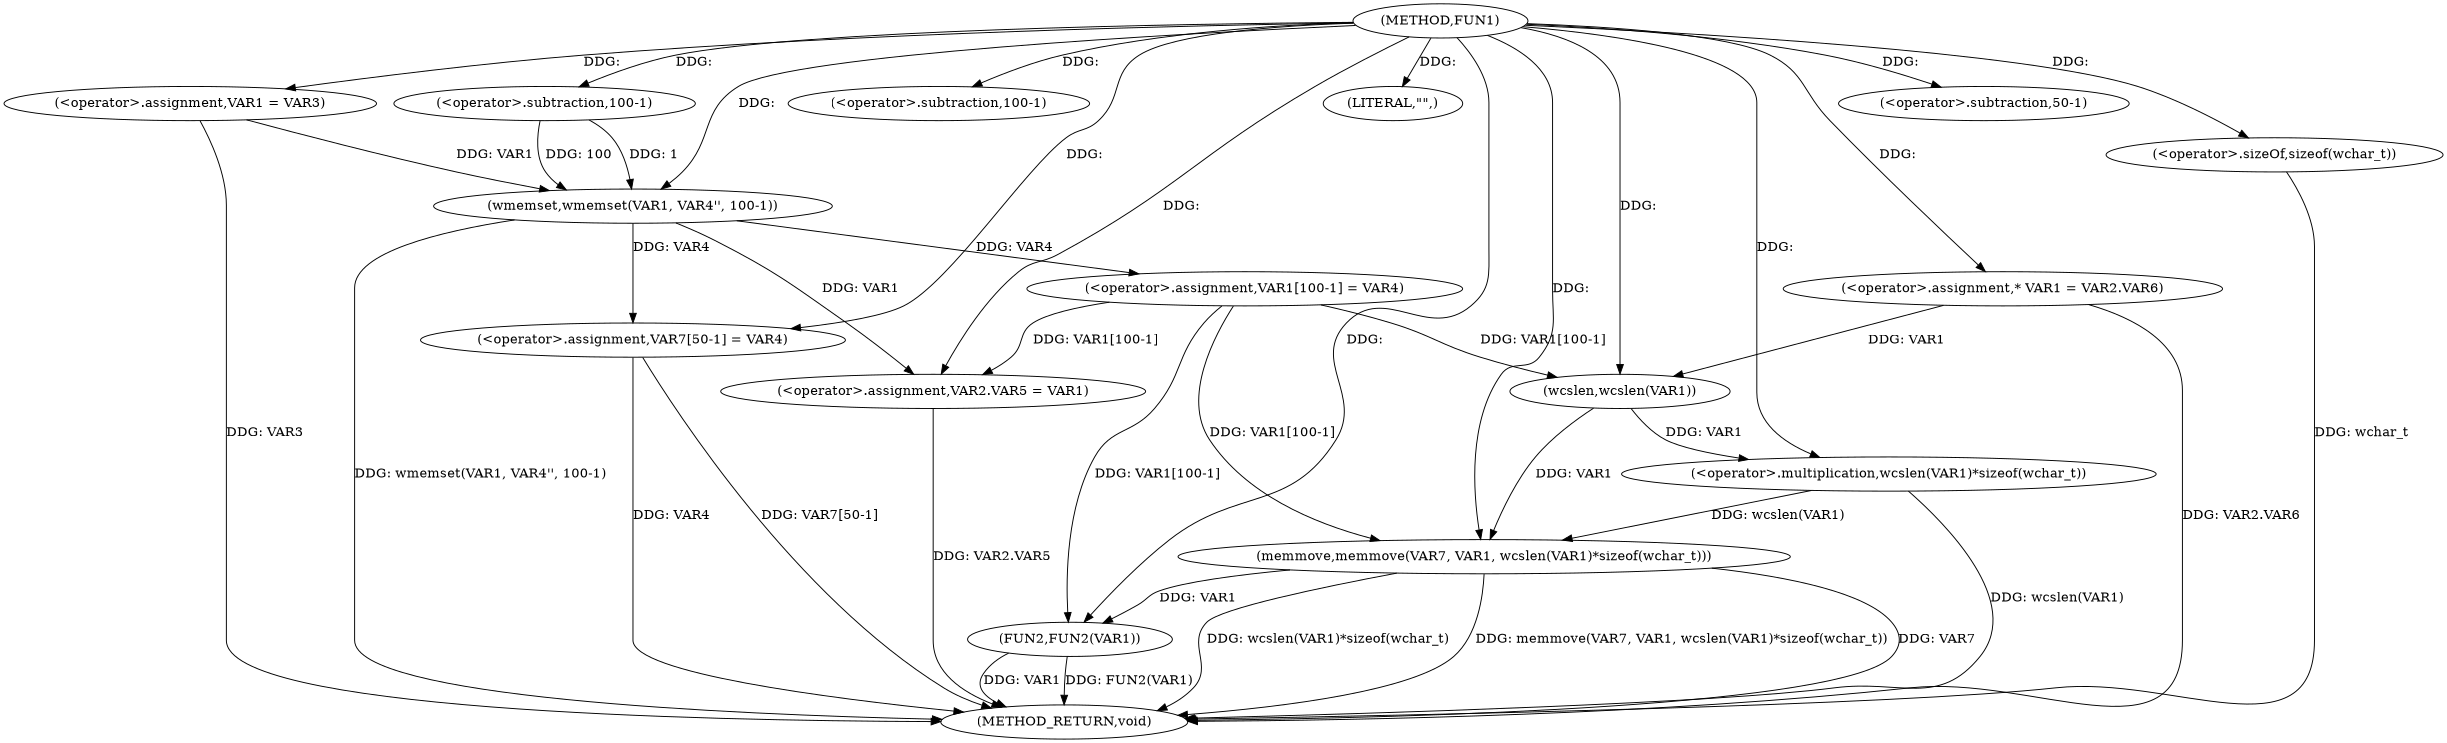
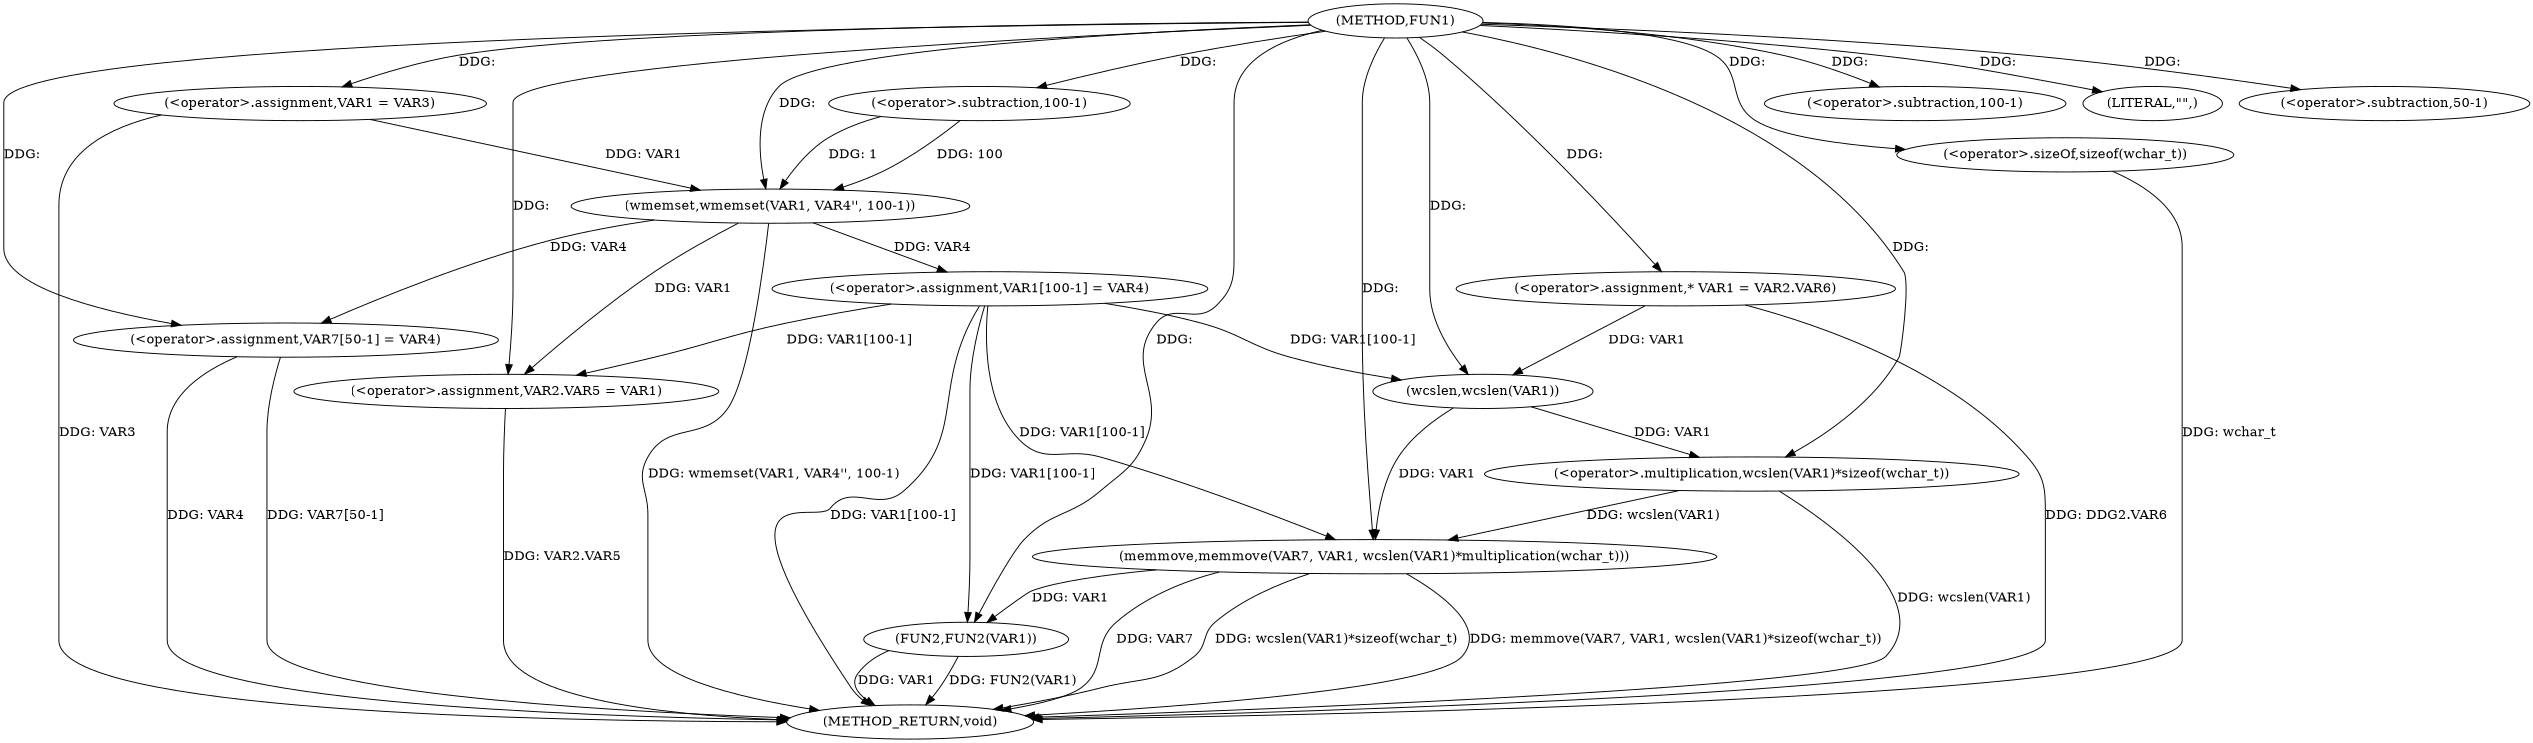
  digraph {
    n1 [label="(METHOD,FUN1)"]
    n2 [label="(<operator>.assignment,VAR1 = VAR3)"]
    n3 [label="(wmemset,wmemset(VAR1, VAR4'', 100-1))"]
    n4 [label="(<operator>.subtraction,100-1)"]
    n5 [label="(<operator>.subtraction,100-1)"]
    n6 [label="(<operator>.assignment,VAR2.VAR5 = VAR1)"]
    n7 [label="(<operator>.assignment,* VAR1 = VAR2.VAR6)"]
    n8 [label="(LITERAL,\"\",)"]
-   n9 [label="(memmove,memmove(VAR7, VAR1, wcslen(VAR1)*sizeof(wchar_t)))"]
+   n9 [label="(memmove,memmove(VAR7, VAR1, wcslen(VAR1)*multiplication(wchar_t)))"]
    n10 [label="(<operator>.multiplication,wcslen(VAR1)*sizeof(wchar_t))"]
    n11 [label="(wcslen,wcslen(VAR1))"]
    n12 [label="(<operator>.sizeOf,sizeof(wchar_t))"]
    n13 [label="(<operator>.assignment,VAR7[50-1] = VAR4)"]
    n14 [label="(<operator>.subtraction,50-1)"]
    n15 [label="(FUN2,FUN2(VAR1))"]
    n16 [label="(METHOD_RETURN,void)"]
    n17 [label="(<operator>.assignment,VAR1[100-1] = VAR4)"]
    n1 -> n2 [label="DDG: "]
    n1 -> n3 [label="DDG: "]
    n1 -> n4 [label="DDG: "]
    n1 -> n5 [label="DDG: "]
    n1 -> n6 [label="DDG: "]
    n1 -> n7 [label="DDG: "]
    n1 -> n8 [label="DDG: "]
    n1 -> n9 [label="DDG: "]
    n1 -> n10 [label="DDG: "]
    n1 -> n11 [label="DDG: "]
    n1 -> n12 [label="DDG: "]
    n1 -> n13 [label="DDG: "]
    n1 -> n14 [label="DDG: "]
    n1 -> n15 [label="DDG: "]
    n2 -> n3 [label="DDG: VAR1"]
    n2 -> n16 [label="DDG: VAR3"]
    n3 -> n6 [label="DDG: VAR1"]
    n3 -> n13 [label="DDG: VAR4"]
    n3 -> n16 [label="DDG: wmemset(VAR1, VAR4'', 100-1)"]
    n3 -> n17 [label="DDG: VAR4"]
    n4 -> n3 [label="DDG: 100"]
    n4 -> n3 [label="DDG: 1"]
    n6 -> n16 [label="DDG: VAR2.VAR5"]
    n7 -> n11 [label="DDG: VAR1"]
-   n7 -> n16 [label="DDG: VAR2.VAR6"]
+   n7 -> n16 [label="DDG: DDG2.VAR6"]
    n9 -> n15 [label="DDG: VAR1"]
    n9 -> n16 [label="DDG: memmove(VAR7, VAR1, wcslen(VAR1)*sizeof(wchar_t))"]
    n9 -> n16 [label="DDG: VAR7"]
    n9 -> n16 [label="DDG: wcslen(VAR1)*sizeof(wchar_t)"]
    n10 -> n9 [label="DDG: wcslen(VAR1)"]
    n10 -> n16 [label="DDG: wcslen(VAR1)"]
    n11 -> n9 [label="DDG: VAR1"]
    n11 -> n10 [label="DDG: VAR1"]
    n12 -> n16 [label="DDG: wchar_t"]
    n13 -> n16 [label="DDG: VAR7[50-1]"]
    n13 -> n16 [label="DDG: VAR4"]
    n15 -> n16 [label="DDG: FUN2(VAR1)"]
    n15 -> n16 [label="DDG: VAR1"]
    n17 -> n6 [label="DDG: VAR1[100-1]"]
    n17 -> n9 [label="DDG: VAR1[100-1]"]
    n17 -> n11 [label="DDG: VAR1[100-1]"]
    n17 -> n15 [label="DDG: VAR1[100-1]"]
+   n17 -> n16 [label="DDG: VAR1[100-1]"]
  }
